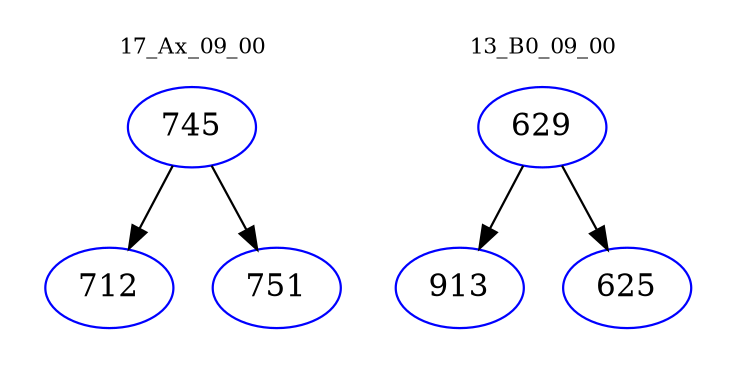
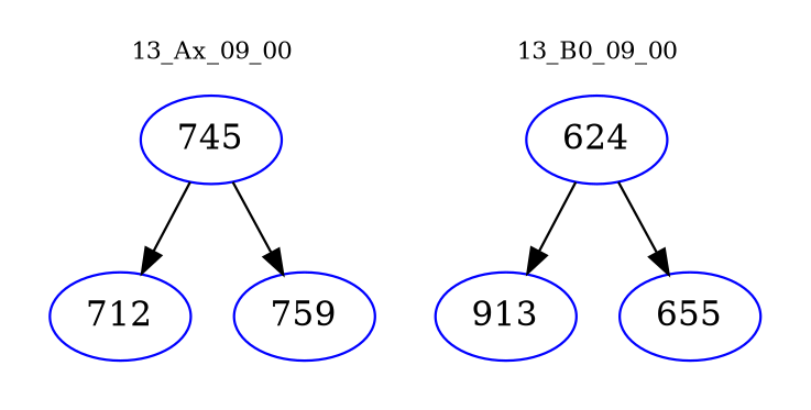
  digraph {
    node [color=blue]
    edge [color=black]
    n1 [label=745]
    n2 [label=712]
-   n3 [label=751]
-   n4 [label=629]
+   n3 [label=759]
+   n4 [label=624]
    n5 [label=913]
-   n6 [label=625]
+   n6 [label=655]
    subgraph cluster_1 {
      color=white
      fontsize=10
-     label="17_Ax_09_00"
+     label="13_Ax_09_00"
      n1
      n2
      n3
    }
    subgraph cluster_2 {
      color=white
      fontsize=10
      label="13_B0_09_00"
      n4
      n5
      n6
    }
    n1 -> n2
    n1 -> n3
    n4 -> n5
    n4 -> n6
  }
